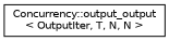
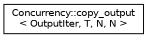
  digraph {
    rankdir=LR
-   n1 [color=black fillcolor=white fontname=Helvetica fontsize=10 height=0.2 label="Concurrency::output_output\l\< OutputIter, T, N, N \>" shape=record style=filled width=0.4]
+   n1 [color=black fillcolor=white fontname=Helvetica fontsize=10 height=0.2 label="Concurrency::copy_output\l\< OutputIter, T, N, N \>" shape=record style=filled width=0.4]
  }
